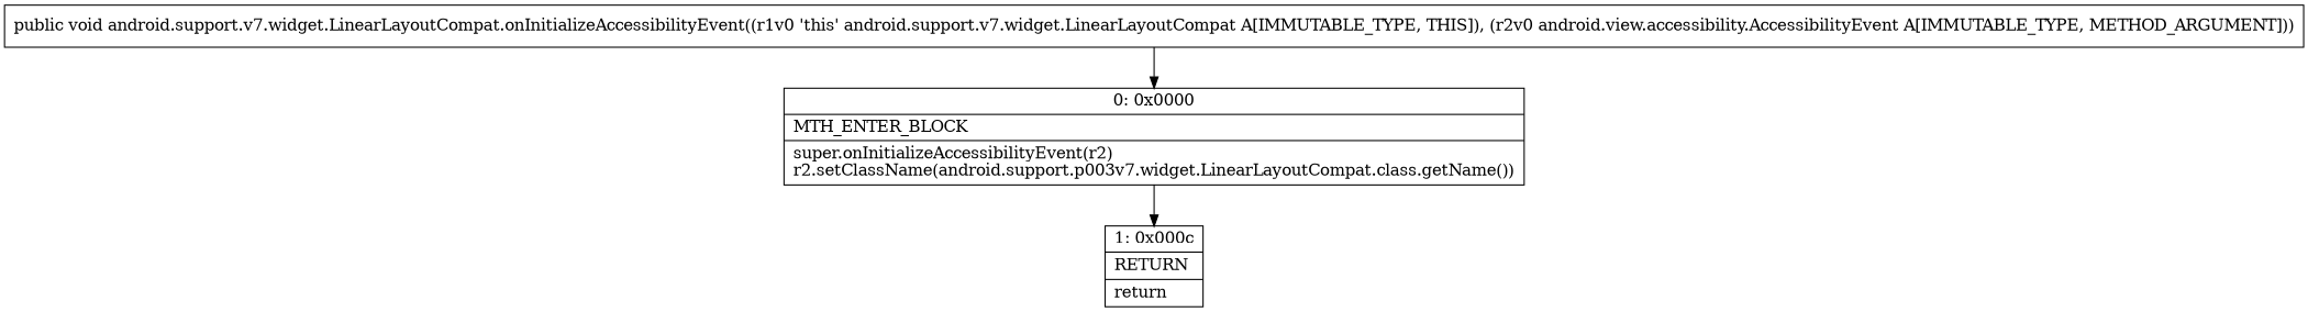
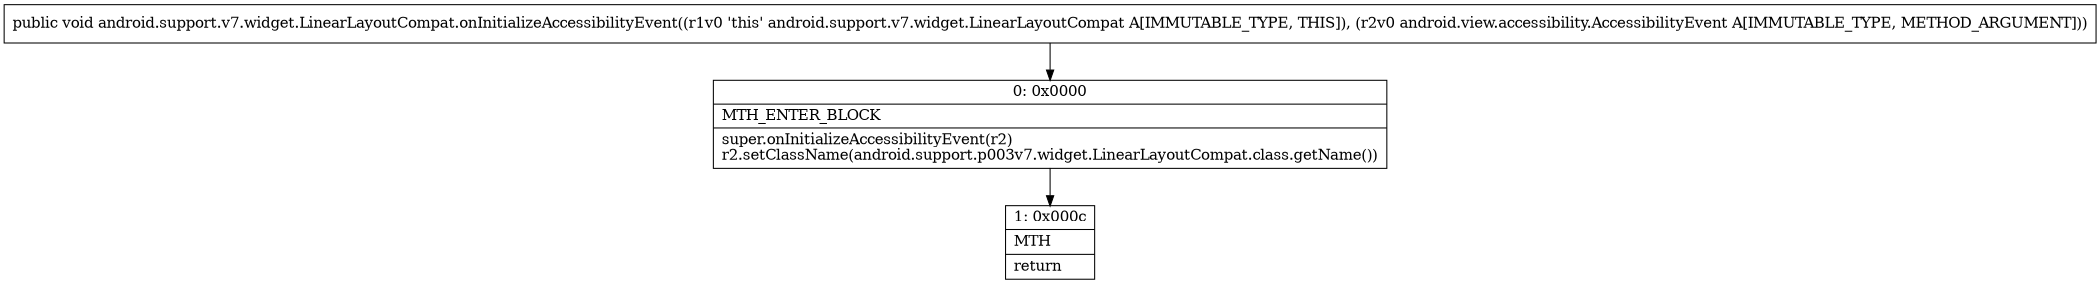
  digraph {
    node [shape=record]
    n1 [label="{0\:\ 0x0000|MTH_ENTER_BLOCK\l|super.onInitializeAccessibilityEvent(r2)\lr2.setClassName(android.support.p003v7.widget.LinearLayoutCompat.class.getName())\l}"]
-   n2 [label="{1\:\ 0x000c|RETURN\l|return\l}"]
+   n2 [label="{1\:\ 0x000c|MTH\l|return\l}"]
    n3 [label="{public void android.support.v7.widget.LinearLayoutCompat.onInitializeAccessibilityEvent((r1v0 'this' android.support.v7.widget.LinearLayoutCompat A[IMMUTABLE_TYPE, THIS]), (r2v0 android.view.accessibility.AccessibilityEvent A[IMMUTABLE_TYPE, METHOD_ARGUMENT])) }"]
    n1 -> n2
    n3 -> n1
  }
